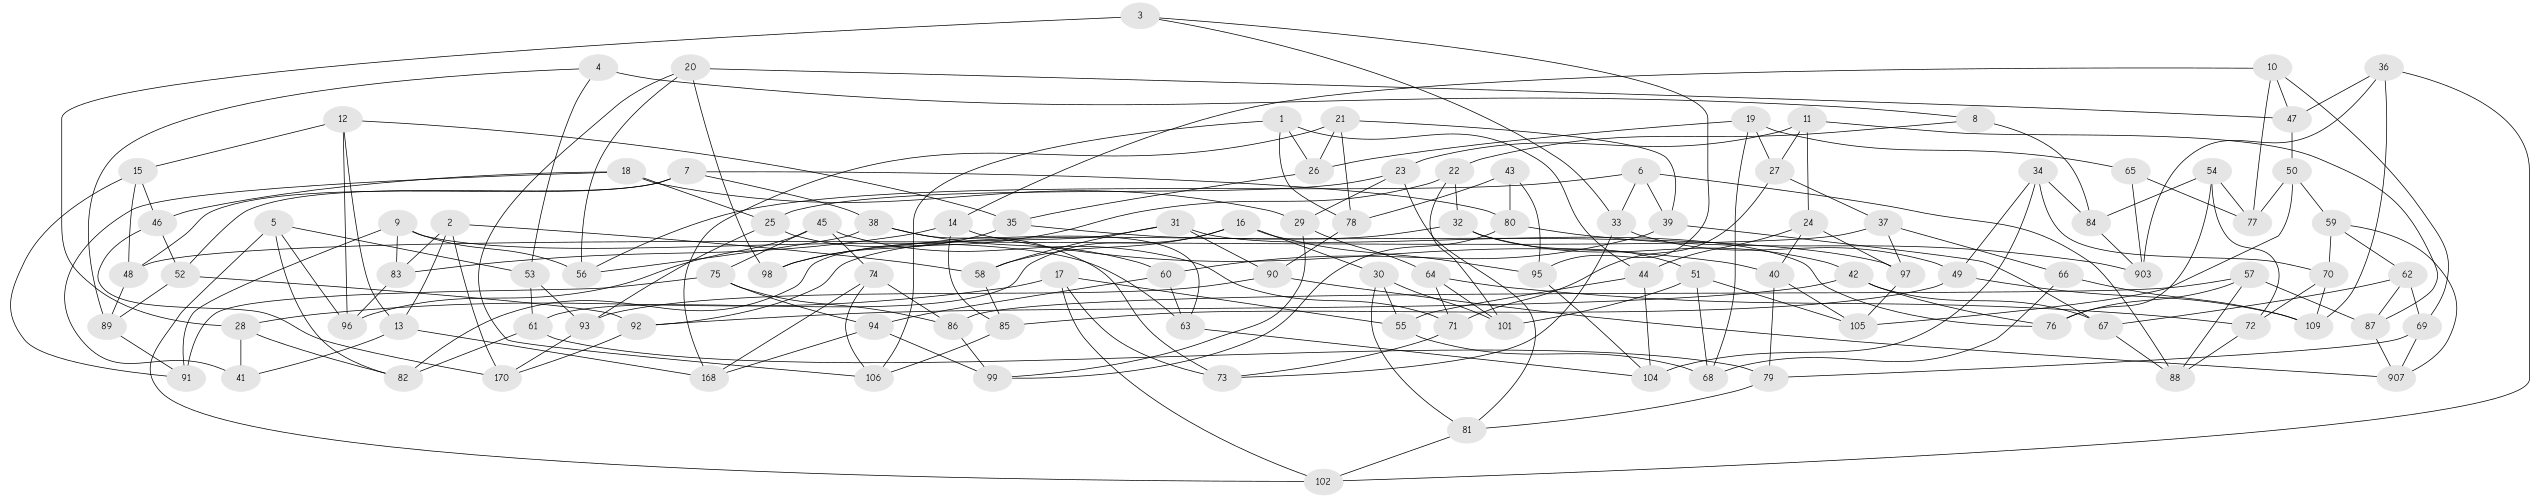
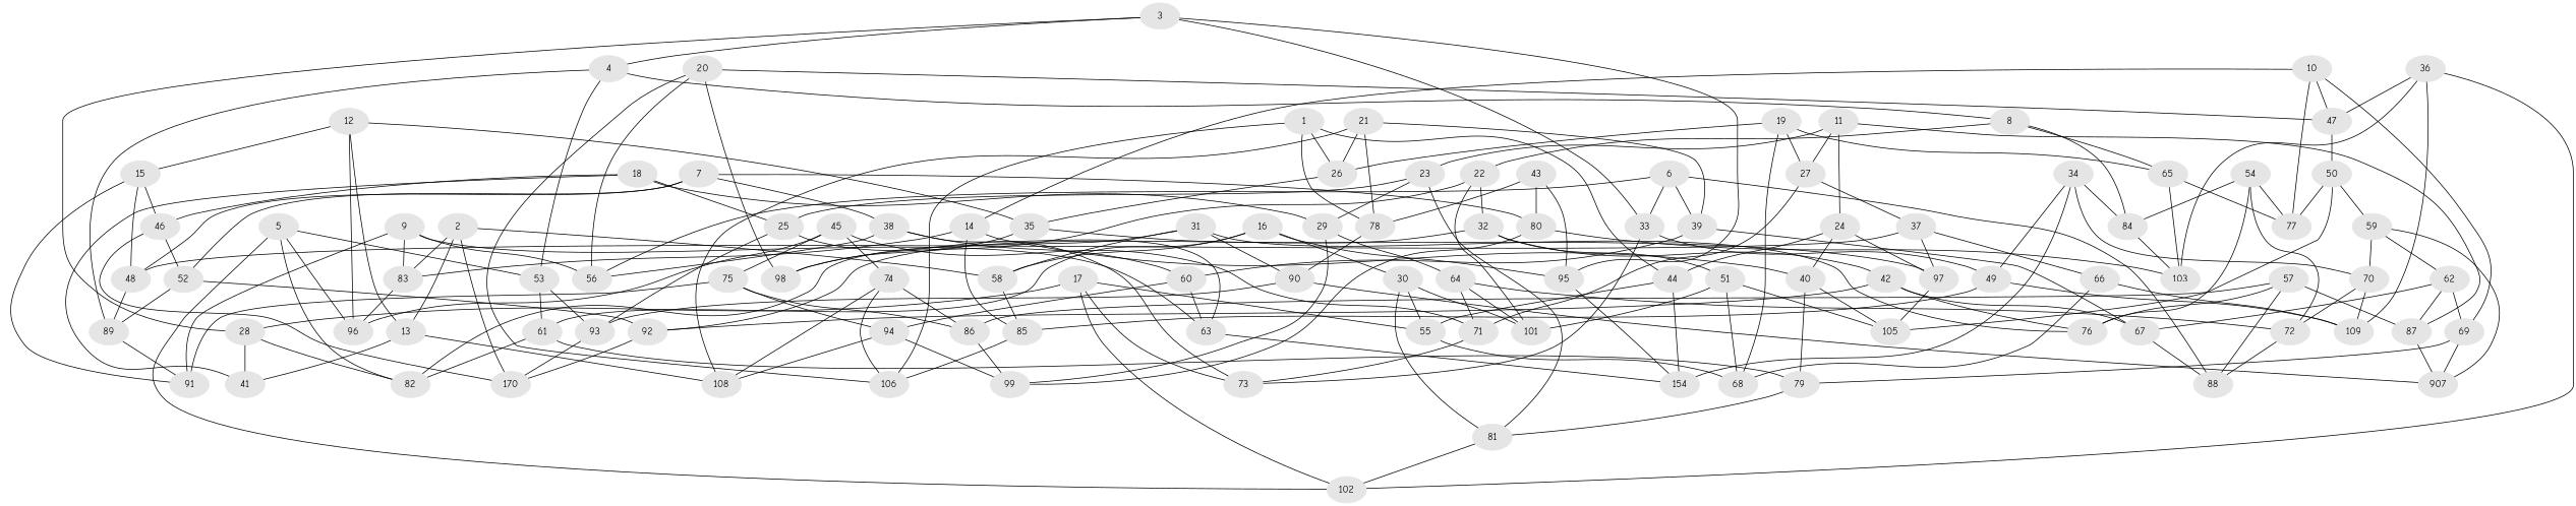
  graph {
    fontname="Comic Neue"
    node [color=gray90 fontname="Comic Neue" style=filled]
    edge [fontname="Comic Neue"]
    1
    26
    44
    78
    106
    35
    55
-   104
+   104 [label=154]
    90
    2
    13
    58
    83
    n14 [label=170]
    41
-   108 [label=168]
+   108
    85
    96
    3
    4
    28
    33
    95
    8
    53
    89
    82
    73
    49
    22
    65
    84
    61
    93
    91
    5
    102
    6
    39
    56
    88
    60
    67
    7
    38
    48
    52
    80
    63
    92
    99
-   103 [label=903]
+   103
    98
    32
    101
    77
    9
    10
    14
    47
    69
    40
    50
    79
    n65 [label=907]
    11
    23
    24
    27
    87
    25
    29
    81
    97
    37
    71
    12
    15
    46
    105
    16
    30
    17
    68
    18
    64
    19
    20
    21
    42
    51
    66
    72
    31
    76
    109
    34
    70
    36
    94
    43
    45
    74
    75
    86
    59
    62
    54
    57
    1 -- 26
    1 -- 44
    1 -- 78
    1 -- 106
    26 -- 35
    44 -- 55
    44 -- 104
    78 -- 90
    35 -- 98
    35 -- 97
    55 -- 68
    90 -- 93
    90 -- n65
    2 -- 13
    2 -- 58
    2 -- 83
    2 -- n14
    13 -- 41
    13 -- 108
    58 -- 85
    83 -- 96
    85 -- 106
+   3 -- 4
    3 -- 28
    3 -- 33
    3 -- 95
    4 -- 8
    4 -- 53
    4 -- 89
    28 -- 41
    28 -- 82
    33 -- 73
    33 -- 49
    95 -- 104
    8 -- 22
+   8 -- 65
    8 -- 84
    53 -- 61
    53 -- 93
    89 -- 91
    49 -- 85
    49 -- 109
    22 -- 98
    22 -- 32
    22 -- 101
    65 -- 103
    65 -- 77
    84 -- 103
    61 -- 82
    61 -- 79
    93 -- n14
    5 -- 96
    5 -- 53
    5 -- 82
    5 -- 102
    6 -- 33
    6 -- 39
    6 -- 56
    6 -- 88
    39 -- 60
    39 -- 67
    60 -- 63
    60 -- 94
    67 -- 88
    7 -- 38
    7 -- 48
    7 -- 52
    7 -- 80
    38 -- 56
    38 -- 60
    38 -- 63
    48 -- 89
    52 -- 89
    52 -- 92
    80 -- 99
    80 -- 103
    63 -- 104
    92 -- n14
    32 -- 92
    32 -- 42
    32 -- 51
    9 -- 83
    9 -- 91
    9 -- 56
    9 -- 63
    10 -- 77
    10 -- 14
    10 -- 47
    10 -- 69
    14 -- 83
    14 -- 85
    14 -- 40
    47 -- 50
    69 -- 79
    69 -- n65
    40 -- 79
    40 -- 105
    50 -- 77
    50 -- 105
    50 -- 59
    79 -- 81
    11 -- 23
    11 -- 24
    11 -- 27
    11 -- 87
    23 -- 25
    23 -- 29
    23 -- 81
    24 -- 44
    24 -- 40
    24 -- 97
    27 -- 37
    27 -- 71
    87 -- n65
    25 -- 73
    25 -- 93
    29 -- 99
    29 -- 64
    81 -- 102
    97 -- 105
    37 -- 48
    37 -- 97
    37 -- 66
    71 -- 73
    12 -- 35
    12 -- 13
    12 -- 96
    12 -- 15
    15 -- 91
    15 -- 48
    15 -- 46
    46 -- n14
    46 -- 52
    16 -- 58
    16 -- 95
    16 -- 61
    16 -- 30
    30 -- 55
    30 -- 101
    30 -- 81
    17 -- 55
    17 -- 28
    17 -- 73
    17 -- 102
    18 -- 41
    18 -- 25
    18 -- 29
    18 -- 46
    64 -- 101
    64 -- 71
    64 -- 72
    19 -- 26
    19 -- 65
    19 -- 27
    19 -- 68
    20 -- 106
    20 -- 56
    20 -- 98
    20 -- 47
    21 -- 26
    21 -- 78
    21 -- 108
    21 -- 39
    42 -- 67
    42 -- 92
    42 -- 76
    51 -- 101
    51 -- 105
    51 -- 68
    66 -- 68
    66 -- 109
    72 -- 88
    31 -- 90
    31 -- 58
    31 -- 82
    31 -- 76
    34 -- 104
    34 -- 49
    34 -- 84
    34 -- 70
    70 -- 72
    70 -- 109
    36 -- 102
    36 -- 103
    36 -- 47
    36 -- 109
    94 -- 108
    94 -- 99
    43 -- 78
    43 -- 95
    43 -- 80
    45 -- 96
    45 -- 71
    45 -- 74
    45 -- 75
    74 -- 106
    74 -- 108
    74 -- 86
    75 -- 91
    75 -- 94
    75 -- 86
    86 -- 99
    59 -- n65
    59 -- 70
    59 -- 62
    62 -- 67
    62 -- 69
    62 -- 87
    54 -- 84
    54 -- 77
    54 -- 72
    54 -- 76
    57 -- 88
    57 -- 87
    57 -- 76
    57 -- 86
  }
